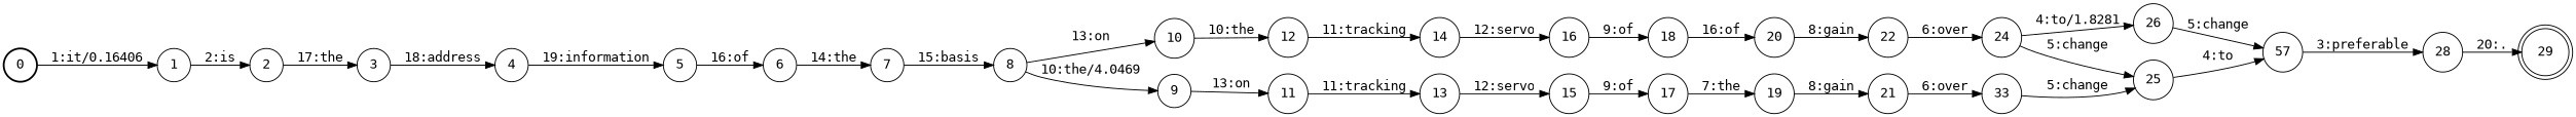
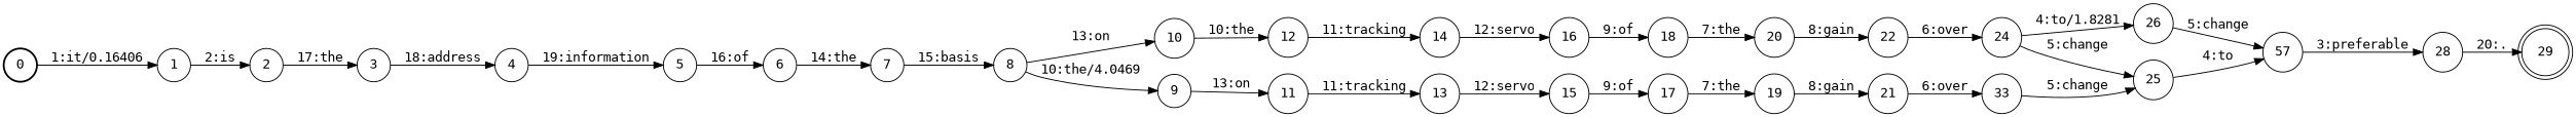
  digraph {
    fontname="DejaVu Sans Mono"
    nodesep=0.25
    rankdir=LR
    ranksep=0.4
    node [fontname="DejaVu Sans Mono" fontsize=14 shape=circle style=solid]
    edge [fontname="DejaVu Sans Mono" fontsize=14]
    n1 [label=0 style=bold]
    n2 [label=1]
    n3 [label=2]
    n4 [label=3]
    n5 [label=4]
    n6 [label=5]
    n7 [label=6]
    n8 [label=7]
    n9 [label=8]
    n10 [label=10]
    n11 [label=9]
    n12 [label=12]
    n13 [label=11]
    n14 [label=14]
    n15 [label=13]
    n16 [label=15]
    n17 [label=16]
    n18 [label=17]
    n19 [label=18]
    n20 [label=19]
    n21 [label=20]
    n22 [label=21]
    n23 [label=22]
    n24 [label=33]
    n25 [label=24]
    n26 [label=25]
    n27 [label=26]
    n28 [label=57]
    n29 [label=28]
    n30 [label=29 shape=doublecircle]
    n1 -> n2 [label="1:it/0.16406"]
    n2 -> n3 [label="2:is"]
    n3 -> n4 [label="17:the"]
    n4 -> n5 [label="18:address"]
    n5 -> n6 [label="19:information"]
    n6 -> n7 [label="16:of"]
    n7 -> n8 [label="14:the"]
    n8 -> n9 [label="15:basis"]
    n9 -> n10 [label="13:on"]
    n9 -> n11 [label="10:the/4.0469"]
    n10 -> n12 [label="10:the"]
    n11 -> n13 [label="13:on"]
    n12 -> n14 [label="11:tracking"]
    n13 -> n15 [label="11:tracking"]
    n14 -> n17 [label="12:servo"]
    n15 -> n16 [label="12:servo"]
    n16 -> n18 [label="9:of"]
    n17 -> n19 [label="9:of"]
    n18 -> n20 [label="7:the"]
-   n19 -> n21 [label="16:of"]
+   n19 -> n21 [label="7:the"]
    n20 -> n22 [label="8:gain"]
    n21 -> n23 [label="8:gain"]
    n22 -> n24 [label="6:over"]
    n23 -> n25 [label="6:over"]
    n24 -> n26 [label="5:change"]
    n25 -> n26 [label="5:change"]
    n25 -> n27 [label="4:to/1.8281"]
    n26 -> n28 [label="4:to"]
    n27 -> n28 [label="5:change"]
    n28 -> n29 [label="3:preferable"]
    n29 -> n30 [label="20:."]
  }
